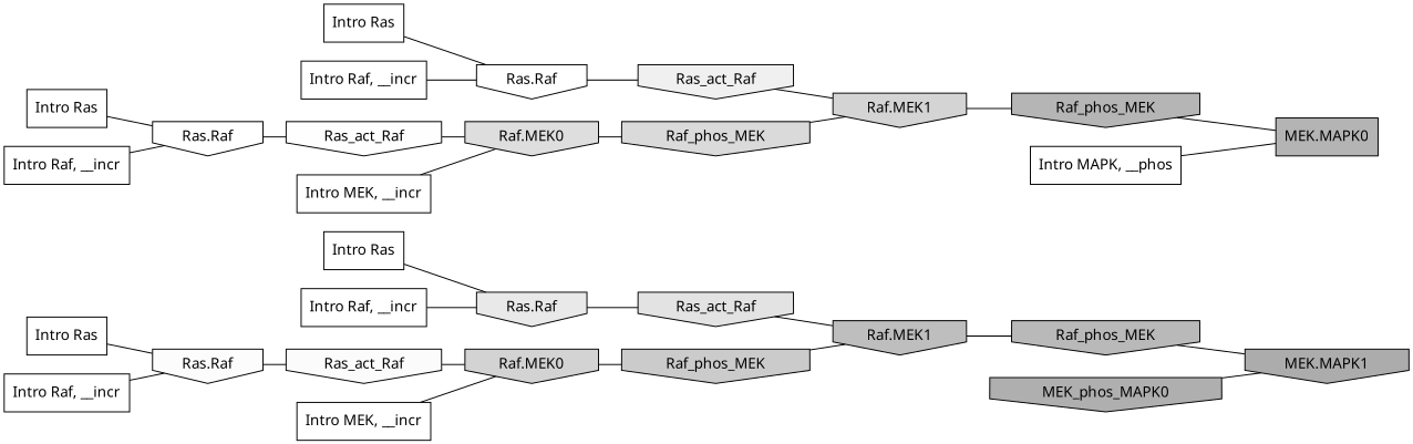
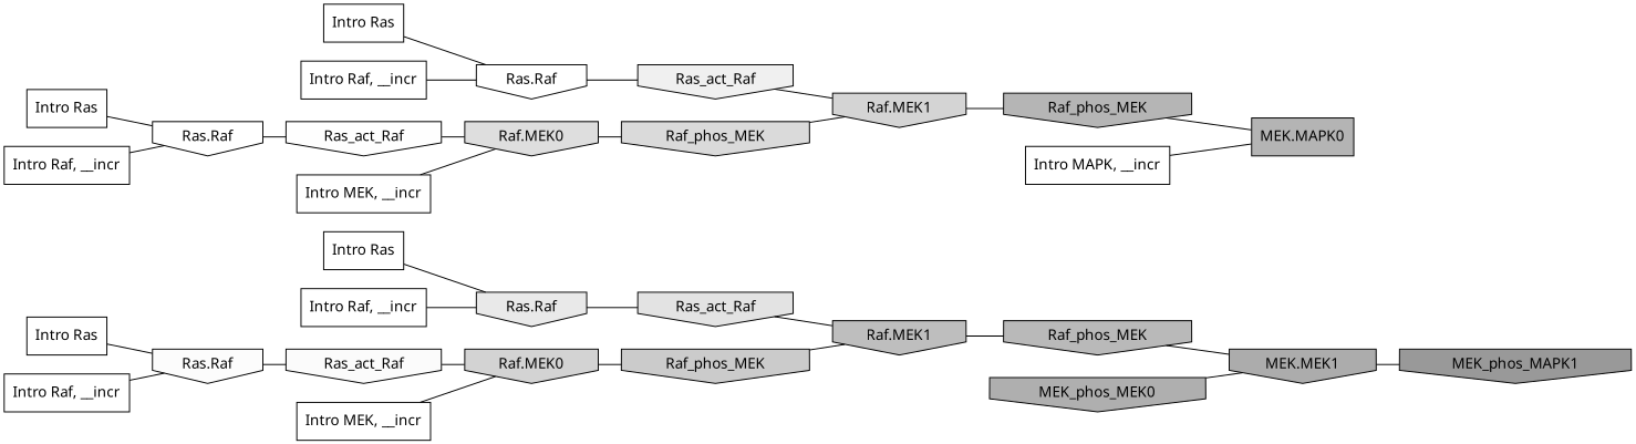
  digraph {
    rankdir=LR
    ranksep=0.30
    node [fillcolor="0.000 0.000 1.000" fontname="CMU Serif" shape=invhouse style=filled]
    edge [color="0.000 0.000 0.000" dir=none fontname="CMU Serif"]
    n1 [label="Intro Ras" shape=rectangle]
    n2 [fillcolor="0.000 0.000 0.912" label="Ras.Raf"]
    n3 [fillcolor="0.000 0.000 0.890" label=Ras_act_Raf]
    n4 [label="Intro Ras" shape=rectangle]
    n5 [label="Ras.Raf"]
    n6 [fillcolor="0.000 0.000 0.941" label=Ras_act_Raf]
    n7 [label="Intro Ras" shape=rectangle]
    n8 [fillcolor="0.000 0.000 0.987" label="Ras.Raf"]
    n9 [fillcolor="0.000 0.000 0.983" label=Ras_act_Raf]
    n10 [label="Intro Ras" shape=rectangle]
    n11 [label="Ras.Raf"]
    n12 [fillcolor="0.000 0.000 0.994" label=Ras_act_Raf]
    n13 [label="Intro Raf, __incr" shape=rectangle]
    n14 [label="Intro Raf, __incr" shape=rectangle]
    n15 [label="Intro Raf, __incr" shape=rectangle]
    n16 [label="Intro Raf, __incr" shape=rectangle]
    n17 [label="Intro MEK, __incr" shape=rectangle]
    n18 [fillcolor="0.000 0.000 0.869" label="Raf.MEK0"]
    n19 [fillcolor="0.000 0.000 0.852" label=Raf_phos_MEK]
    n20 [label="Intro MEK, __incr" shape=rectangle]
    n21 [fillcolor="0.000 0.000 0.828" label="Raf.MEK0"]
    n22 [fillcolor="0.000 0.000 0.793" label=Raf_phos_MEK]
-   n23 [label="Intro MAPK, __phos" shape=rectangle]
+   n23 [label="Intro MAPK, __incr" shape=rectangle]
    n24 [fillcolor="0.000 0.000 0.705" label="MEK.MAPK0" shape=box]
    n25 [fillcolor="0.000 0.000 0.829" label="Raf.MEK1"]
    n26 [fillcolor="0.000 0.000 0.708" label=Raf_phos_MEK]
    n27 [fillcolor="0.000 0.000 0.743" label="Raf.MEK1"]
    n28 [fillcolor="0.000 0.000 0.726" label=Raf_phos_MEK]
-   n29 [fillcolor="0.000 0.000 0.675" label="MEK.MAPK1"]
-   n31 [fillcolor="0.000 0.000 0.687" label=MEK_phos_MAPK0]
+   n29 [fillcolor="0.000 0.000 0.675" label="MEK.MEK1"]
+   n30 [fillcolor="0.000 0.000 0.600" label=MEK_phos_MAPK1]
+   n31 [fillcolor="0.000 0.000 0.687" label=MEK_phos_MEK0]
    n1 -> n2
    n2 -> n3
    n3 -> n27
    n4 -> n5
    n5 -> n6
    n6 -> n25
    n7 -> n8
    n8 -> n9
    n9 -> n21
    n10 -> n11
    n11 -> n12
    n12 -> n18
    n13 -> n2
    n14 -> n8
    n15 -> n11
    n16 -> n5
    n17 -> n18
    n18 -> n19
    n19 -> n25
    n20 -> n21
    n21 -> n22
    n22 -> n27
    n23 -> n24
    n25 -> n26
    n26 -> n24
    n27 -> n28
    n28 -> n29
+   n29 -> n30
    n31 -> n29
  }
